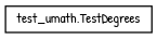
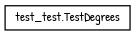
  digraph {
    rankdir=LR
    fontname="Patrick Hand"
-   n1 [color=black fillcolor=white fontname="Patrick Hand" fontsize=10 height=0.2 label="test_umath.TestDegrees" shape=record style=filled width=0.4]
+   n1 [color=black fillcolor=white fontname="Patrick Hand" fontsize=10 height=0.2 label="test_test.TestDegrees" shape=record style=filled width=0.4]
  }
